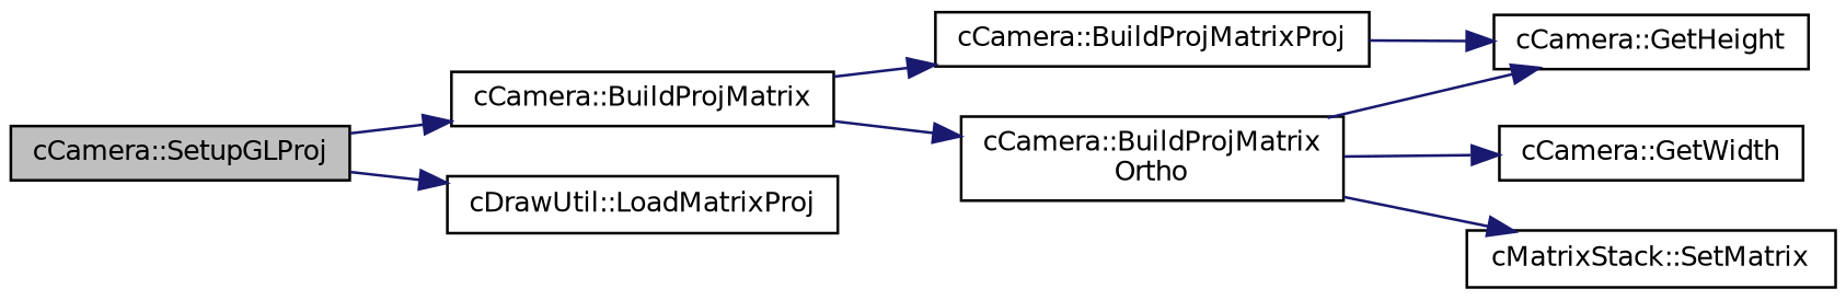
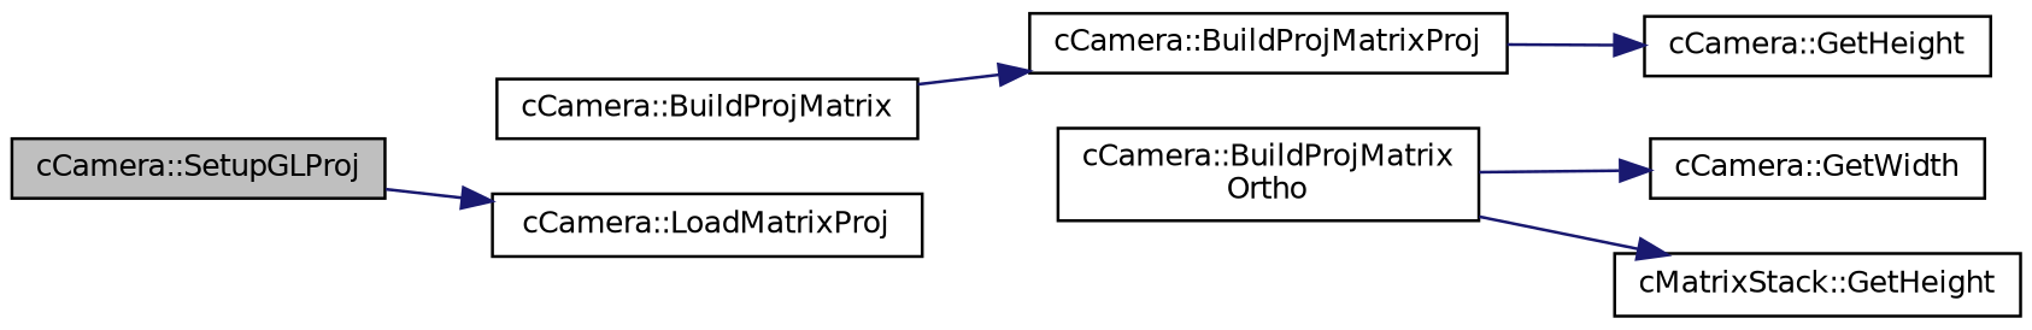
  digraph {
    rankdir=LR
    node [color=black fillcolor=white fontname=Helvetica fontsize=10 shape=record style=filled]
    edge [color=midnightblue fontname=Helvetica fontsize=10 labelfontname=Helvetica labelfontsize=10 style=solid]
    n1 [fillcolor=grey75 fontcolor=black height=0.2 label="cCamera::SetupGLProj" width=0.4]
    n2 [height=0.2 label="cCamera::BuildProjMatrix" width=0.4]
-   n3 [height=0.2 label="cDrawUtil::LoadMatrixProj" width=0.4]
+   n3 [height=0.2 label="cCamera::LoadMatrixProj" width=0.4]
    n4 [height=0.2 label="cCamera::BuildProjMatrix\lOrtho" width=0.4]
    n5 [height=0.2 label="cCamera::BuildProjMatrixProj" width=0.4]
    n6 [height=0.2 label="cCamera::GetHeight" width=0.4]
    n7 [height=0.2 label="cCamera::GetWidth" width=0.4]
-   n8 [height=0.2 label="cMatrixStack::SetMatrix" width=0.4]
-   n1 -> n2
+   n8 [height=0.2 label="cMatrixStack::GetHeight" width=0.4]
    n1 -> n3
-   n2 -> n4
    n2 -> n5
-   n4 -> n6
    n4 -> n7
    n4 -> n8
    n5 -> n6
  }
